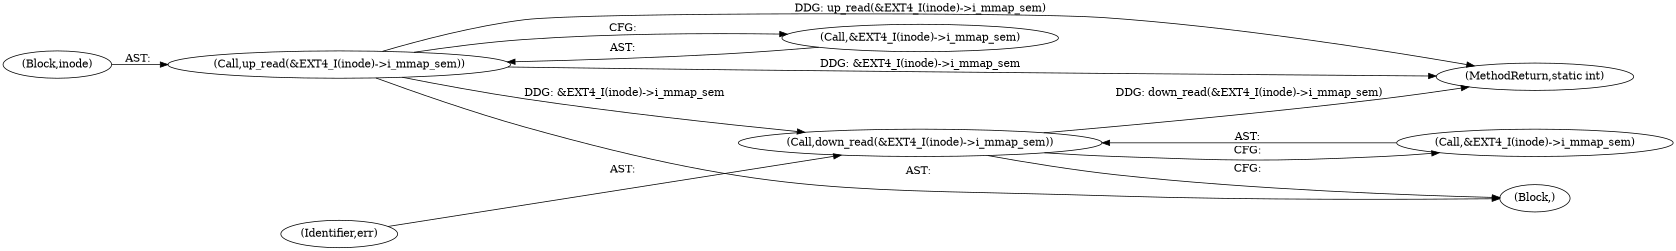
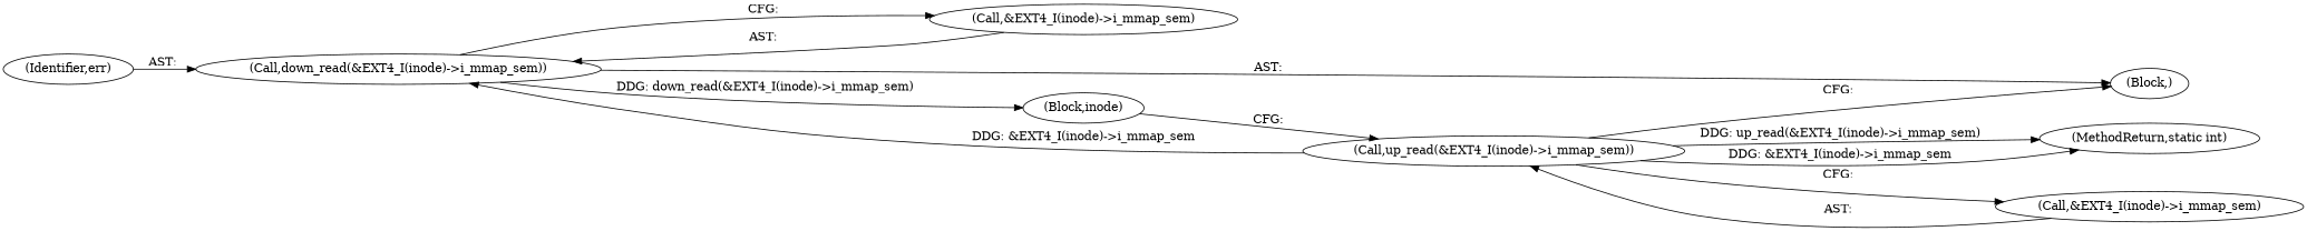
  digraph {
    rankdir=LR
    n1 [label="(Call,down_read(&EXT4_I(inode)->i_mmap_sem))"]
    n2 [label="(Call,&EXT4_I(inode)->i_mmap_sem)"]
    n3 [label="(MethodReturn,static int)"]
    n4 [label="(Block,)"]
    n5 [label="(Call,up_read(&EXT4_I(inode)->i_mmap_sem))"]
    n6 [label="(Call,&EXT4_I(inode)->i_mmap_sem)"]
    n7 [label="(Block,inode)"]
    n8 [label="(Identifier,err)"]
    n1 -> n2 [label="CFG: "]
-   n1 -> n3 [label="DDG: down_read(&EXT4_I(inode)->i_mmap_sem)"]
-   n1 -> n4 [label="CFG: "]
+   n1 -> n7 [label="DDG: down_read(&EXT4_I(inode)->i_mmap_sem)"]
+   n1 -> n4 [label="AST: "]
    n2 -> n1 [label="AST: "]
    n5 -> n1 [label="DDG: &EXT4_I(inode)->i_mmap_sem"]
    n5 -> n3 [label="DDG: up_read(&EXT4_I(inode)->i_mmap_sem)"]
    n5 -> n3 [label="DDG: &EXT4_I(inode)->i_mmap_sem"]
-   n5 -> n4 [label="AST: "]
+   n5 -> n4 [label="CFG: "]
    n5 -> n6 [label="CFG: "]
    n6 -> n5 [label="AST: "]
-   n7 -> n5 [label="AST: "]
+   n7 -> n5 [label="CFG: "]
    n8 -> n1 [label="AST: "]
  }
